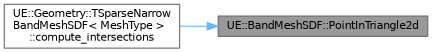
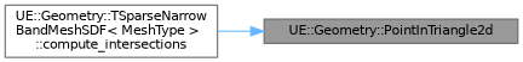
  digraph {
    rankdir=RL
    node [fontname=Helvetica fontsize=10 shape=box style=filled]
-   n1 [color=gray40 fillcolor=grey60 fontcolor=black height=0.2 label="UE::BandMeshSDF::PointInTriangle2d" width=0.4]
+   n1 [color=gray40 fillcolor=grey60 fontcolor=black height=0.2 label="UE::Geometry::PointInTriangle2d" width=0.4]
    n2 [color=grey40 fillcolor=white height=0.2 label="UE::Geometry::TSparseNarrow\lBandMeshSDF\< MeshType \>\l::compute_intersections" width=0.4]
    n1 -> n2 [color=steelblue1 dir=back fontname=Helvetica fontsize=10 labelfontname=Helvetica labelfontsize=10 style=solid]
  }
